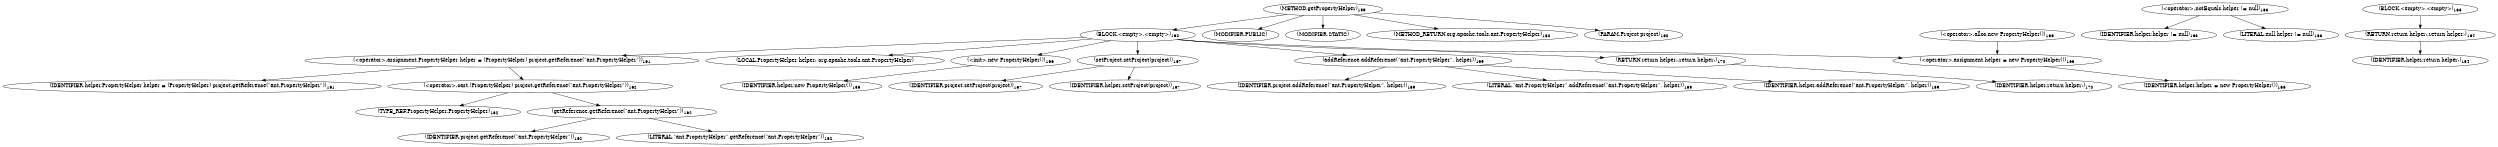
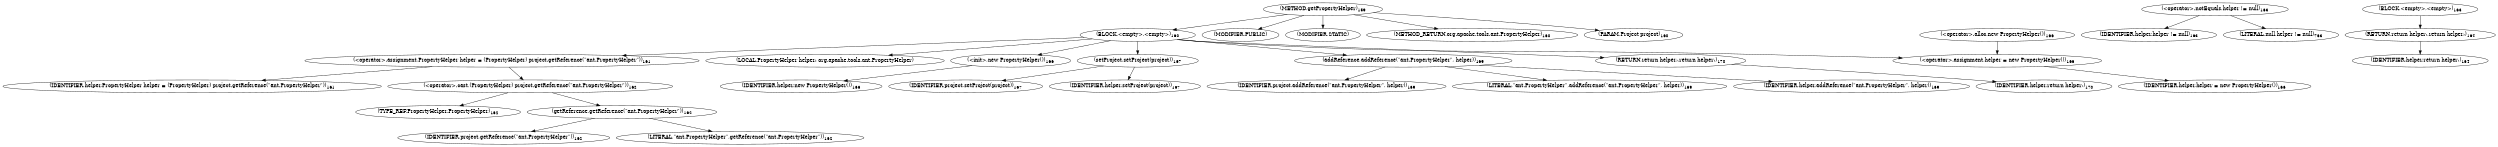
  digraph {
    n1 [label=<(METHOD,getPropertyHelper)<SUB>159</SUB>>]
    n2 [label=<(PARAM,Project project)<SUB>160</SUB>>]
    n3 [label=<(BLOCK,&lt;empty&gt;,&lt;empty&gt;)<SUB>160</SUB>>]
    n4 [label=<(MODIFIER,PUBLIC)>]
    n5 [label=<(MODIFIER,STATIC)>]
    n6 [label=<(METHOD_RETURN,org.apache.tools.ant.PropertyHelper)<SUB>160</SUB>>]
    n7 [label=<(LOCAL,PropertyHelper helper: org.apache.tools.ant.PropertyHelper)>]
    n8 [label=<(&lt;operator&gt;.assignment,PropertyHelper helper = (PropertyHelper) project.getReference(&quot;ant.PropertyHelper&quot;))<SUB>161</SUB>>]
    n9 [label=<(&lt;operator&gt;.assignment,helper = new PropertyHelper())<SUB>166</SUB>>]
    n10 [label=<(&lt;init&gt;,new PropertyHelper())<SUB>166</SUB>>]
    n11 [label=<(setProject,setProject(project))<SUB>167</SUB>>]
    n12 [label=<(addReference,addReference(&quot;ant.PropertyHelper&quot;, helper))<SUB>169</SUB>>]
    n13 [label=<(RETURN,return helper;,return helper;)<SUB>170</SUB>>]
    n14 [label=<(IDENTIFIER,helper,PropertyHelper helper = (PropertyHelper) project.getReference(&quot;ant.PropertyHelper&quot;))<SUB>161</SUB>>]
    n15 [label=<(&lt;operator&gt;.cast,(PropertyHelper) project.getReference(&quot;ant.PropertyHelper&quot;))<SUB>162</SUB>>]
    n16 [label=<(IDENTIFIER,helper,helper = new PropertyHelper())<SUB>166</SUB>>]
    n17 [label=<(IDENTIFIER,helper,new PropertyHelper())<SUB>166</SUB>>]
    n18 [label=<(IDENTIFIER,helper,setProject(project))<SUB>167</SUB>>]
    n19 [label=<(IDENTIFIER,project,setProject(project))<SUB>167</SUB>>]
    n20 [label=<(IDENTIFIER,project,addReference(&quot;ant.PropertyHelper&quot;, helper))<SUB>169</SUB>>]
    n21 [label=<(LITERAL,&quot;ant.PropertyHelper&quot;,addReference(&quot;ant.PropertyHelper&quot;, helper))<SUB>169</SUB>>]
    n22 [label=<(IDENTIFIER,helper,addReference(&quot;ant.PropertyHelper&quot;, helper))<SUB>169</SUB>>]
    n23 [label=<(IDENTIFIER,helper,return helper;)<SUB>170</SUB>>]
    n24 [label=<(TYPE_REF,PropertyHelper,PropertyHelper)<SUB>162</SUB>>]
    n25 [label=<(getReference,getReference(&quot;ant.PropertyHelper&quot;))<SUB>162</SUB>>]
    n26 [label=<(IDENTIFIER,project,getReference(&quot;ant.PropertyHelper&quot;))<SUB>162</SUB>>]
    n27 [label=<(LITERAL,&quot;ant.PropertyHelper&quot;,getReference(&quot;ant.PropertyHelper&quot;))<SUB>162</SUB>>]
    n28 [label=<(&lt;operator&gt;.notEquals,helper != null)<SUB>163</SUB>>]
    n29 [label=<(IDENTIFIER,helper,helper != null)<SUB>163</SUB>>]
-   n30 [label=<(LITERAL,null,helper != null)<SUB>163</SUB>>]
+   n30 [label=<(LITERAL,null,helper != null)<SUB>763</SUB>>]
    n31 [label=<(BLOCK,&lt;empty&gt;,&lt;empty&gt;)<SUB>163</SUB>>]
    n32 [label=<(RETURN,return helper;,return helper;)<SUB>164</SUB>>]
    n33 [label=<(IDENTIFIER,helper,return helper;)<SUB>164</SUB>>]
    n34 [label=<(&lt;operator&gt;.alloc,new PropertyHelper())<SUB>166</SUB>>]
    n1 -> n2
    n1 -> n3
    n1 -> n4
    n1 -> n5
    n1 -> n6
    n3 -> n7
    n3 -> n8
    n3 -> n9
    n3 -> n10
    n3 -> n11
    n3 -> n12
    n3 -> n13
    n8 -> n14
    n8 -> n15
    n9 -> n16
    n10 -> n17
    n11 -> n18
    n11 -> n19
    n12 -> n20
    n12 -> n21
    n12 -> n22
    n13 -> n23
    n15 -> n24
    n15 -> n25
    n25 -> n26
    n25 -> n27
    n28 -> n29
    n28 -> n30
    n31 -> n32
    n32 -> n33
    n34 -> n9
  }
